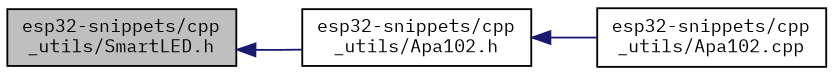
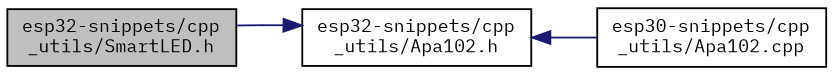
  digraph {
    fontname="IBM Plex Mono"
    rankdir=LR
    node [color=black fillcolor=white fontname="IBM Plex Mono" fontsize=10 shape=record style=filled]
    edge [color=midnightblue dir=back fontname="IBM Plex Mono" fontsize=10 labelfontname=Helvetica labelfontsize=10 style=solid]
    n1 [fillcolor=grey75 fontcolor=black height=0.2 label="esp32-snippets/cpp\l_utils/SmartLED.h" width=0.4]
    n2 [height=0.2 label="esp32-snippets/cpp\l_utils/Apa102.h" width=0.4]
-   n3 [height=0.2 label="esp32-snippets/cpp\l_utils/Apa102.cpp" width=0.4]
-   n1 -> n2
+   n3 [height=0.2 label="esp30-snippets/cpp\l_utils/Apa102.cpp" width=0.4]
+   n2 -> n1
    n2 -> n3
  }
